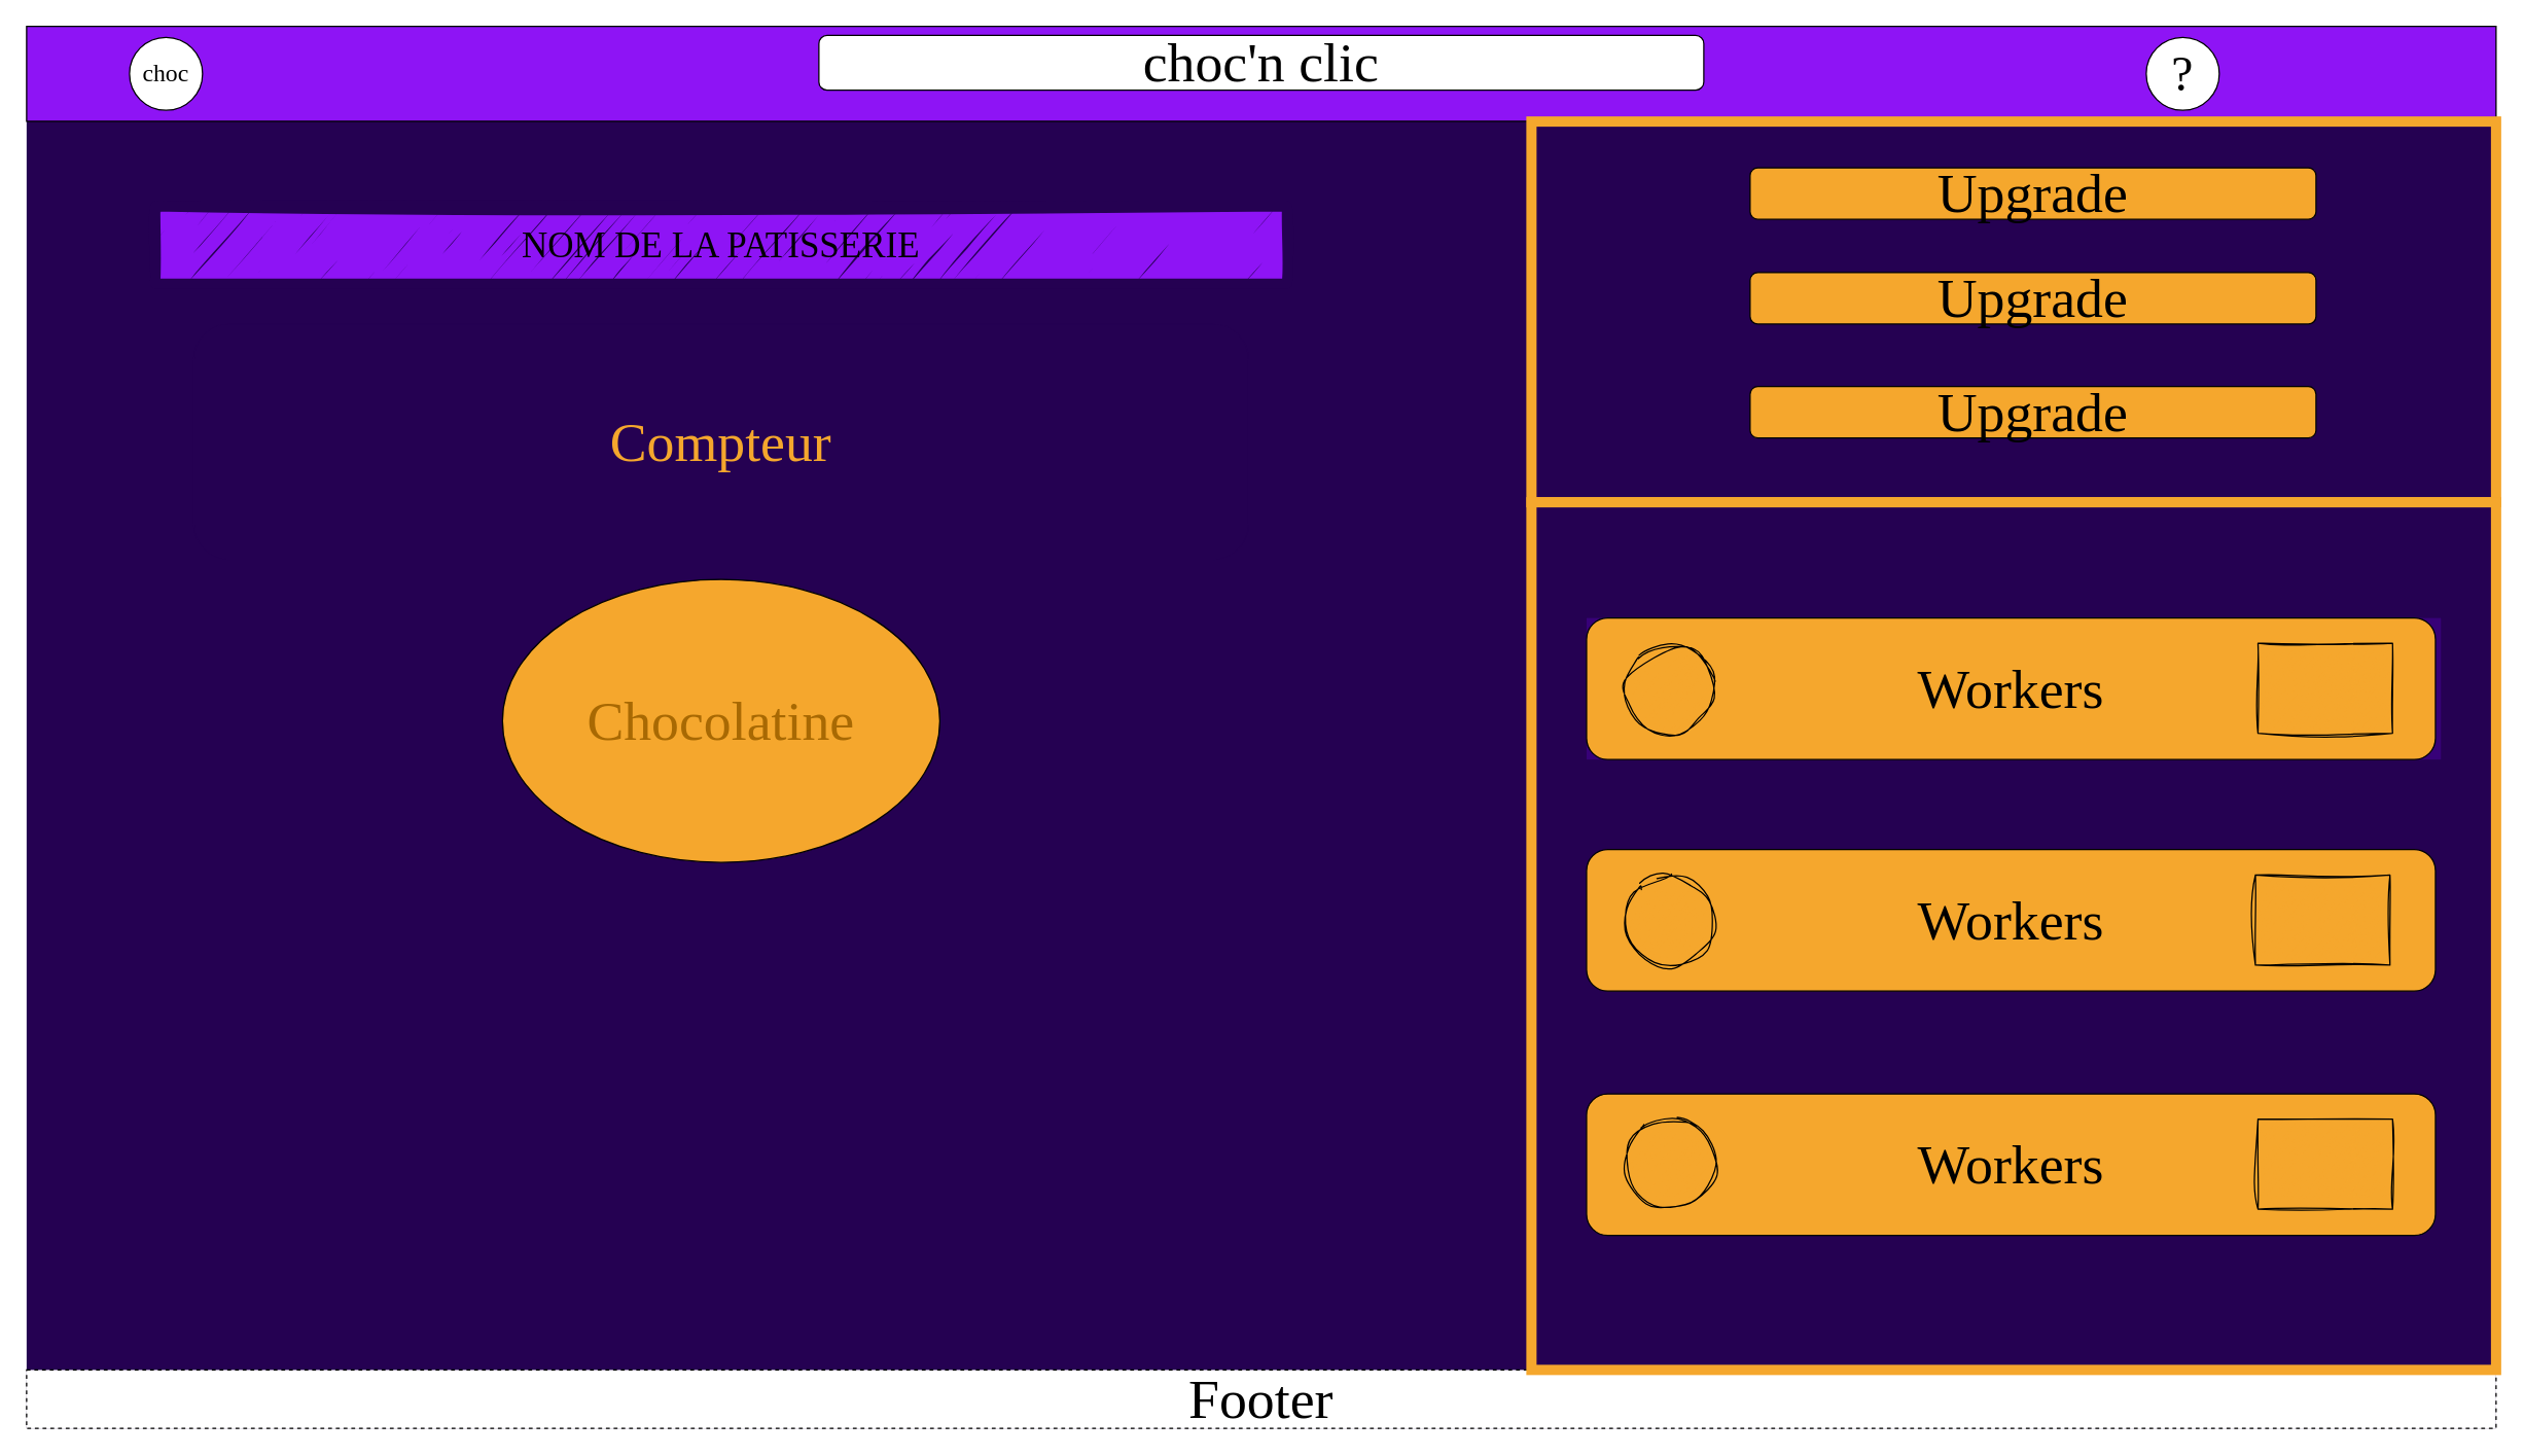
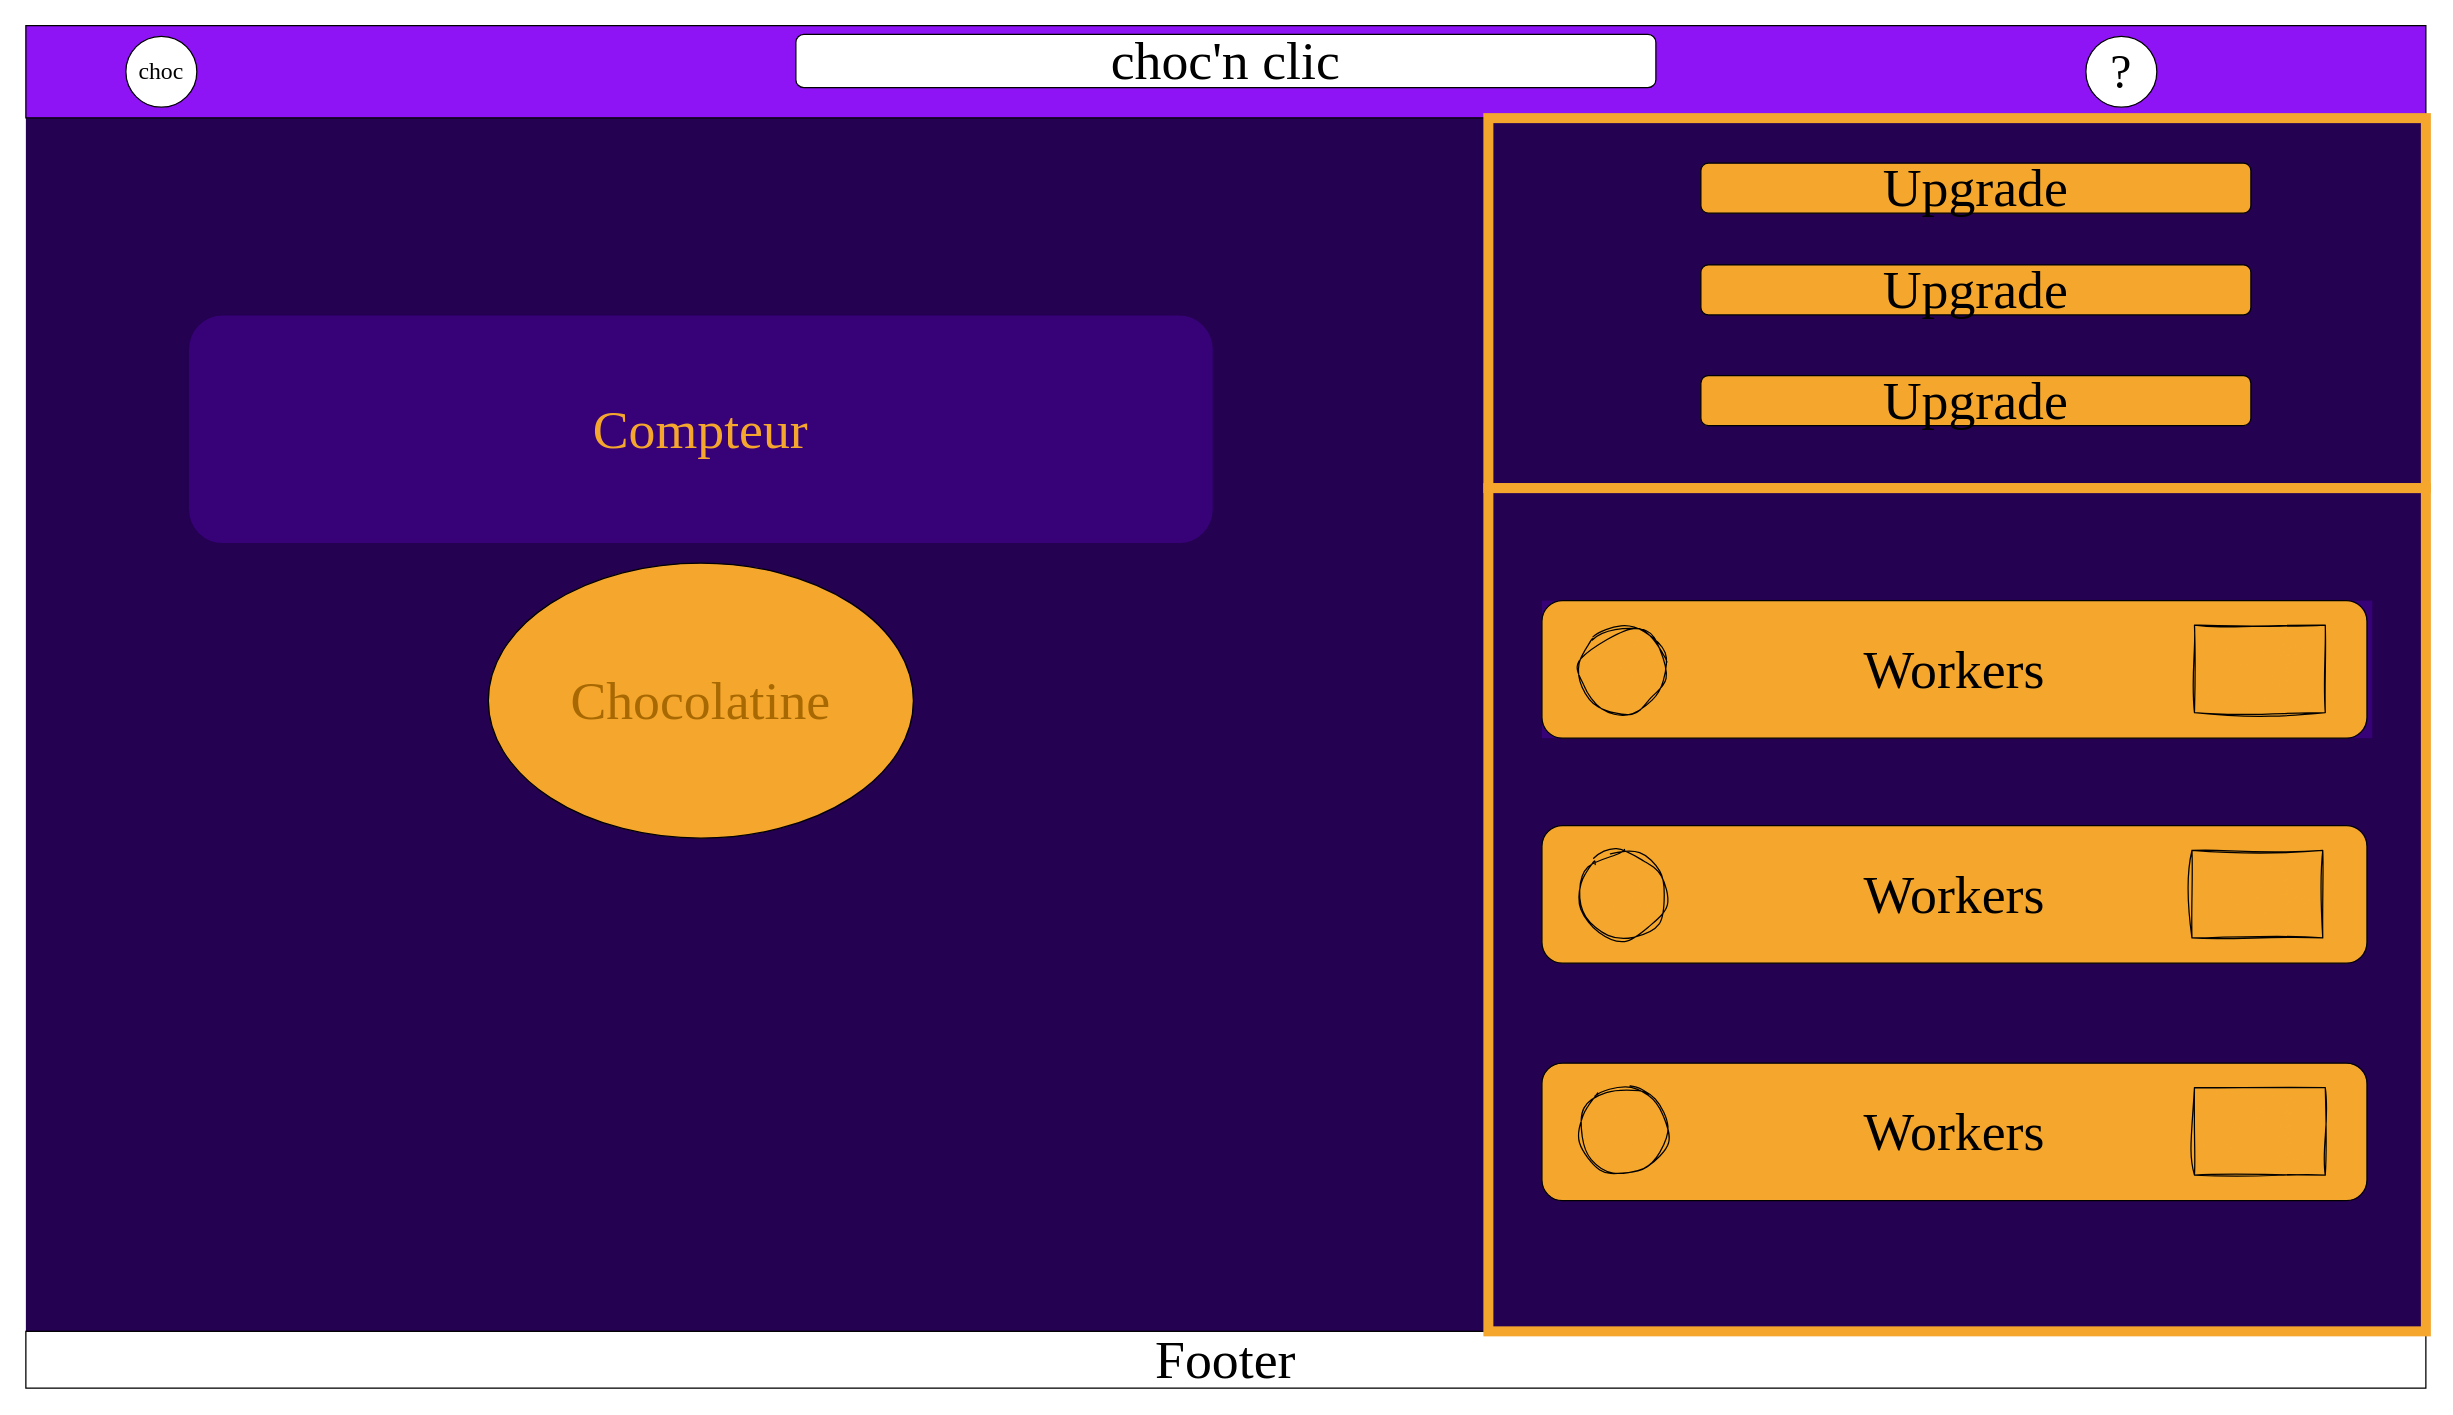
  <mxCell id="0" />
  <mxCell id="1" parent="0" />
  <mxCell id="2" value="" style="rounded=0;whiteSpace=wrap;html=1;hachureGap=4;fontFamily=Architects Daughter;fontSource=https%3A%2F%2Ffonts.googleapis.com%2Fcss%3Ffamily%3DArchitects%2BDaughter;fontSize=20;fillColor=#250152;fontColor=#ffffff;strokeColor=none;" parent="1" vertex="1"><mxGeometry x="20" y="20" width="1920" height="1090" as="geometry" /></mxCell>
  <mxCell id="3" value="" style="rounded=0;whiteSpace=wrap;html=1;sketch=0;hachureGap=4;jiggle=2;curveFitting=1;fontFamily=Architects Daughter;fontSource=https%3A%2F%2Ffonts.googleapis.com%2Fcss%3Ffamily%3DArchitects%2BDaughter;fontSize=20;fillColor=#8E14F5;strokeColor=#000000;" parent="1" vertex="1"><mxGeometry x="20" y="20" width="1920" height="73.802" as="geometry" /></mxCell>
  <mxCell id="4" value="&lt;font style=&quot;font-size: 19px;&quot;&gt;choc&lt;/font&gt;" style="ellipse;whiteSpace=wrap;html=1;aspect=fixed;sketch=0;hachureGap=4;jiggle=2;curveFitting=1;fontFamily=Architects Daughter;fontSource=https%3A%2F%2Ffonts.googleapis.com%2Fcss%3Ffamily%3DArchitects%2BDaughter;fontSize=19;" parent="1" vertex="1"><mxGeometry x="100" y="28.516" width="56.771" height="56.771" as="geometry" /></mxCell>
  <mxCell id="5" value="&lt;font style=&quot;font-size: 43px;&quot;&gt;choc'n clic&lt;/font&gt;" style="rounded=1;whiteSpace=wrap;html=1;sketch=0;hachureGap=4;jiggle=2;curveFitting=1;fontFamily=Architects Daughter;fontSource=https%3A%2F%2Ffonts.googleapis.com%2Fcss%3Ffamily%3DArchitects%2BDaughter;fontSize=20;" parent="1" vertex="1"><mxGeometry x="636" y="27.031" width="688.0" height="42.578" as="geometry" /></mxCell>
  <mxCell id="6" value="&lt;font style=&quot;font-size: 38px;&quot;&gt;?&lt;/font&gt;" style="ellipse;whiteSpace=wrap;html=1;aspect=fixed;sketch=0;hachureGap=4;jiggle=2;curveFitting=1;fontFamily=Architects Daughter;fontSource=https%3A%2F%2Ffonts.googleapis.com%2Fcss%3Ffamily%3DArchitects%2BDaughter;fontSize=20;" parent="1" vertex="1"><mxGeometry x="1668" y="28.516" width="56.771" height="56.771" as="geometry" /></mxCell>
- <mxCell id="7" value="Footer" style="rounded=0;whiteSpace=wrap;html=1;sketch=0;hachureGap=4;jiggle=2;curveFitting=1;fontFamily=Architects Daughter;fontSource=https%3A%2F%2Ffonts.googleapis.com%2Fcss%3Ffamily%3DArchitects%2BDaughter;fontSize=43;dashed=1;" parent="1" vertex="1"><mxGeometry x="20" y="1064.583" width="1920" height="45.417" as="geometry" /></mxCell>
- <mxCell id="8" value="&lt;font color=&quot;#f5a72d&quot;&gt;Compteur&lt;/font&gt;" style="rounded=1;whiteSpace=wrap;html=1;sketch=0;hachureGap=4;jiggle=2;curveFitting=1;fontFamily=Architects Daughter;fontSource=https%3A%2F%2Ffonts.googleapis.com%2Fcss%3Ffamily%3DArchitects%2BDaughter;fontSize=43;fillColor=#250152;strokeColor=#250152;" parent="1" vertex="1"><mxGeometry x="150" y="251.47" width="820" height="182.94" as="geometry" /></mxCell>
+ <mxCell id="7" value="Footer" style="rounded=0;whiteSpace=wrap;html=1;sketch=0;hachureGap=4;jiggle=2;curveFitting=1;fontFamily=Architects Daughter;fontSource=https%3A%2F%2Ffonts.googleapis.com%2Fcss%3Ffamily%3DArchitects%2BDaughter;fontSize=43;" parent="1" vertex="1"><mxGeometry x="20" y="1064.583" width="1920" height="45.417" as="geometry" /></mxCell>
+ <mxCell id="8" value="&lt;font color=&quot;#f5a72d&quot;&gt;Compteur&lt;/font&gt;" style="rounded=1;whiteSpace=wrap;html=1;sketch=0;hachureGap=4;jiggle=2;curveFitting=1;fontFamily=Architects Daughter;fontSource=https%3A%2F%2Ffonts.googleapis.com%2Fcss%3Ffamily%3DArchitects%2BDaughter;fontSize=43;fillColor=#370178;strokeColor=#250152;" parent="1" vertex="1"><mxGeometry x="150" y="251.47" width="820" height="182.94" as="geometry" /></mxCell>
  <mxCell id="9" value="&lt;font color=&quot;#a86903&quot;&gt;Chocolatine&lt;/font&gt;" style="ellipse;whiteSpace=wrap;html=1;aspect=fixed;sketch=0;hachureGap=4;jiggle=2;curveFitting=1;fontFamily=Architects Daughter;fontSource=https%3A%2F%2Ffonts.googleapis.com%2Fcss%3Ffamily%3DArchitects%2BDaughter;fontSize=43;fillColor=#F5A72D;" parent="1" vertex="1"><mxGeometry x="390" y="449.999" width="340" height="220" as="geometry" /></mxCell>
  <mxCell id="10" value="" style="rounded=0;whiteSpace=wrap;html=1;sketch=0;hachureGap=4;jiggle=2;curveFitting=1;fontFamily=Architects Daughter;fontSource=https%3A%2F%2Ffonts.googleapis.com%2Fcss%3Ffamily%3DArchitects%2BDaughter;fontSize=43;fillColor=#250152;strokeColor=#F5A72D;strokeWidth=8;" parent="1" vertex="1"><mxGeometry x="1190" y="94" width="750.0" height="295.98" as="geometry" /></mxCell>
  <mxCell id="11" value="Upgrade" style="rounded=1;whiteSpace=wrap;html=1;sketch=0;hachureGap=4;jiggle=2;curveFitting=1;fontFamily=Architects Daughter;fontSource=https%3A%2F%2Ffonts.googleapis.com%2Fcss%3Ffamily%3DArchitects%2BDaughter;fontSize=43;fillColor=#F5A72D;" parent="1" vertex="1"><mxGeometry x="1360" y="130" width="440" height="40" as="geometry" /></mxCell>
  <mxCell id="12" value="Upgrade" style="rounded=1;whiteSpace=wrap;html=1;sketch=0;hachureGap=4;jiggle=2;curveFitting=1;fontFamily=Architects Daughter;fontSource=https%3A%2F%2Ffonts.googleapis.com%2Fcss%3Ffamily%3DArchitects%2BDaughter;fontSize=43;fillColor=#F5A72D;" parent="1" vertex="1"><mxGeometry x="1360" y="211.47" width="440" height="40" as="geometry" /></mxCell>
  <mxCell id="13" value="Upgrade" style="rounded=1;whiteSpace=wrap;html=1;sketch=0;hachureGap=4;jiggle=2;curveFitting=1;fontFamily=Architects Daughter;fontSource=https%3A%2F%2Ffonts.googleapis.com%2Fcss%3Ffamily%3DArchitects%2BDaughter;fontSize=43;fillColor=#F5A72D;" parent="1" vertex="1"><mxGeometry x="1360" y="300" width="440" height="40" as="geometry" /></mxCell>
  <mxCell id="14" value="" style="rounded=0;whiteSpace=wrap;html=1;sketch=0;hachureGap=4;jiggle=2;curveFitting=1;fontFamily=Architects Daughter;fontSource=https%3A%2F%2Ffonts.googleapis.com%2Fcss%3Ffamily%3DArchitects%2BDaughter;fontSize=43;fillColor=#250152;strokeColor=#F5A72D;strokeWidth=8;" parent="1" vertex="1"><mxGeometry x="1190" y="390" width="750" height="674.58" as="geometry" /></mxCell>
  <mxCell id="15" value="" style="group" vertex="1" connectable="0" parent="1"><mxGeometry x="1250" y="850" width="660" height="110" as="geometry" /></mxCell>
  <mxCell id="16" value="" style="ellipse;whiteSpace=wrap;html=1;aspect=fixed;sketch=1;hachureGap=4;jiggle=2;curveFitting=1;fontFamily=Architects Daughter;fontSource=https%3A%2F%2Ffonts.googleapis.com%2Fcss%3Ffamily%3DArchitects%2BDaughter;fontSize=20;" vertex="1" parent="15"><mxGeometry x="42.359" y="14.557" width="69.767" height="69.767" as="geometry" /></mxCell>
  <mxCell id="17" value="" style="rounded=0;whiteSpace=wrap;html=1;sketch=1;hachureGap=4;jiggle=2;curveFitting=1;fontFamily=Architects Daughter;fontSource=https%3A%2F%2Ffonts.googleapis.com%2Fcss%3Ffamily%3DArchitects%2BDaughter;fontSize=20;" vertex="1" parent="15"><mxGeometry x="522.01" y="19.557" width="104.651" height="70.0" as="geometry" /></mxCell>
  <mxCell id="18" value="" style="group;fillColor=#370178;container=0;" vertex="1" connectable="0" parent="1"><mxGeometry x="1232.86" y="480" width="664.286" height="110" as="geometry" /></mxCell>
  <mxCell id="19" value="Workers" style="rounded=1;whiteSpace=wrap;html=1;sketch=0;hachureGap=4;jiggle=2;curveFitting=1;fontFamily=Architects Daughter;fontSource=https%3A%2F%2Ffonts.googleapis.com%2Fcss%3Ffamily%3DArchitects%2BDaughter;fontSize=43;fillColor=#F5A72D;" parent="1" vertex="1"><mxGeometry x="1232.86" y="480" width="660" height="110" as="geometry" /></mxCell>
  <mxCell id="20" value="" style="ellipse;whiteSpace=wrap;html=1;aspect=fixed;sketch=1;hachureGap=4;jiggle=2;curveFitting=1;fontFamily=Architects Daughter;fontSource=https%3A%2F%2Ffonts.googleapis.com%2Fcss%3Ffamily%3DArchitects%2BDaughter;fontSize=20;fillColor=#F5A72D;" vertex="1" parent="1"><mxGeometry x="1262.859" y="500.117" width="69.767" height="69.767" as="geometry" /></mxCell>
  <mxCell id="21" value="" style="rounded=0;whiteSpace=wrap;html=1;sketch=1;hachureGap=4;jiggle=2;curveFitting=1;fontFamily=Architects Daughter;fontSource=https%3A%2F%2Ffonts.googleapis.com%2Fcss%3Ffamily%3DArchitects%2BDaughter;fontSize=20;fillColor=#F5A72D;" vertex="1" parent="1"><mxGeometry x="1754.87" y="499.557" width="104.651" height="70.0" as="geometry" /></mxCell>
  <mxCell id="22" value="Workers" style="rounded=1;whiteSpace=wrap;html=1;sketch=0;hachureGap=4;jiggle=2;curveFitting=1;fontFamily=Architects Daughter;fontSource=https%3A%2F%2Ffonts.googleapis.com%2Fcss%3Ffamily%3DArchitects%2BDaughter;fontSize=43;fillColor=#F5A72D;" vertex="1" parent="1"><mxGeometry x="1232.86" y="660" width="660" height="110" as="geometry" /></mxCell>
  <mxCell id="23" value="" style="ellipse;whiteSpace=wrap;html=1;aspect=fixed;sketch=1;hachureGap=4;jiggle=2;curveFitting=1;fontFamily=Architects Daughter;fontSource=https%3A%2F%2Ffonts.googleapis.com%2Fcss%3Ffamily%3DArchitects%2BDaughter;fontSize=20;fillColor=#F5A72D;" vertex="1" parent="1"><mxGeometry x="1262.859" y="680.117" width="69.767" height="69.767" as="geometry" /></mxCell>
  <mxCell id="24" value="" style="rounded=0;whiteSpace=wrap;html=1;sketch=1;hachureGap=4;jiggle=2;curveFitting=1;fontFamily=Architects Daughter;fontSource=https%3A%2F%2Ffonts.googleapis.com%2Fcss%3Ffamily%3DArchitects%2BDaughter;fontSize=20;fillColor=#F5A72D;" vertex="1" parent="1"><mxGeometry x="1752.86" y="679.887" width="104.651" height="70.0" as="geometry" /></mxCell>
  <mxCell id="25" value="Workers" style="rounded=1;whiteSpace=wrap;html=1;sketch=0;hachureGap=4;jiggle=2;curveFitting=1;fontFamily=Architects Daughter;fontSource=https%3A%2F%2Ffonts.googleapis.com%2Fcss%3Ffamily%3DArchitects%2BDaughter;fontSize=43;fillColor=#F5A72D;" vertex="1" parent="1"><mxGeometry x="1232.86" y="850" width="660" height="110" as="geometry" /></mxCell>
  <mxCell id="26" value="" style="ellipse;whiteSpace=wrap;html=1;aspect=fixed;sketch=1;hachureGap=4;jiggle=2;curveFitting=1;fontFamily=Architects Daughter;fontSource=https%3A%2F%2Ffonts.googleapis.com%2Fcss%3Ffamily%3DArchitects%2BDaughter;fontSize=20;fillColor=#F5A72D;" vertex="1" parent="1"><mxGeometry x="1262.859" y="869.557" width="69.767" height="69.767" as="geometry" /></mxCell>
  <mxCell id="27" value="" style="rounded=0;whiteSpace=wrap;html=1;sketch=1;hachureGap=4;jiggle=2;curveFitting=1;fontFamily=Architects Daughter;fontSource=https%3A%2F%2Ffonts.googleapis.com%2Fcss%3Ffamily%3DArchitects%2BDaughter;fontSize=20;fillColor=#F5A72D;" vertex="1" parent="1"><mxGeometry x="1754.87" y="869.557" width="104.651" height="70.0" as="geometry" /></mxCell>
- <mxCell id="28" value="&lt;font style=&quot;font-size: 28px;&quot; color=&quot;#000000&quot;&gt;NOM DE LA PATISSERIE&lt;/font&gt;" style="rounded=0;whiteSpace=wrap;html=1;sketch=1;hachureGap=4;jiggle=2;curveFitting=1;strokeColor=#250152;strokeWidth=8;fontFamily=Architects Daughter;fontSource=https%3A%2F%2Ffonts.googleapis.com%2Fcss%3Ffamily%3DArchitects%2BDaughter;fontSize=19;fontColor=#A86903;fillColor=#8E14F5;" vertex="1" parent="1"><mxGeometry x="120" y="160" width="880" height="60" as="geometry" /></mxCell>
